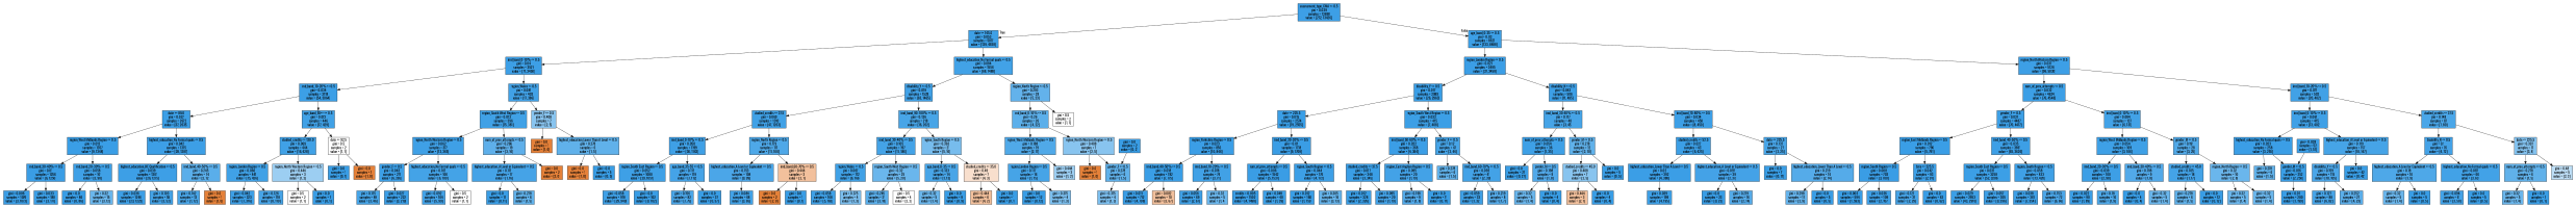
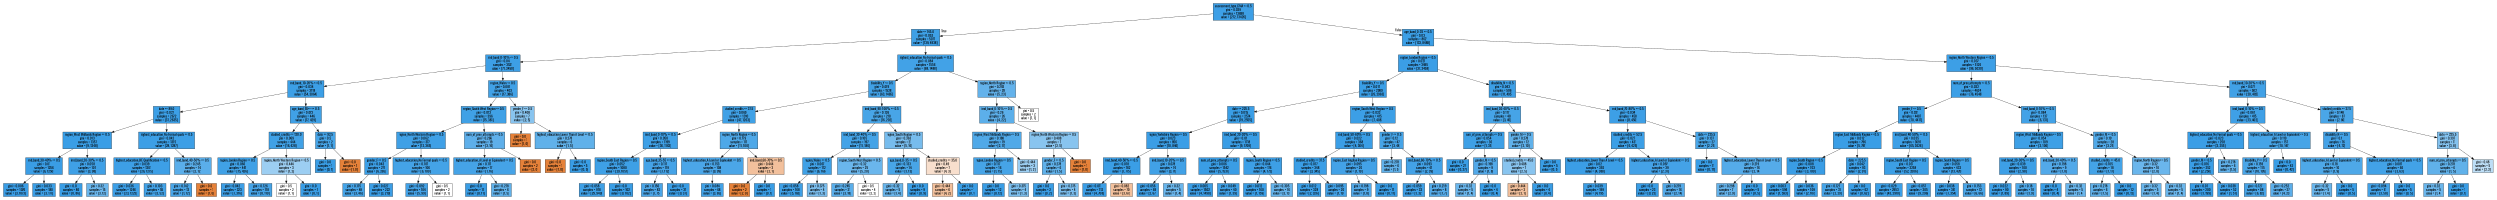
  digraph {
    fontname=Oswald
    node [color=black fillcolor="#399de5ff" fontname=Oswald shape=box style=filled]
    edge [fontname=Oswald]
    n1 [fillcolor="#399de5fa" label="assessment_type_CMA <= 0.5\ngini = 0.039\nsamples = 13698\nvalue = [272, 13426]"]
    n2 [fillcolor="#399de5f8" label="date <= 145.0\ngini = 0.053\nsamples = 5077\nvalue = [139, 4938]"]
    n3 [fillcolor="#399de5fb" label="age_band_0-35 <= 0.5\ngini = 0.03\nsamples = 8621\nvalue = [133, 8488]"]
    n4 [fillcolor="#399de5fa" label="imd_band_0-10% <= 0.5\ngini = 0.04\nsamples = 3521\nvalue = [71, 3450]"]
    n5 [fillcolor="#399de5f3" label="highest_education_No Formal quals <= 0.5\ngini = 0.084\nsamples = 1556\nvalue = [68, 1488]"]
    n6 [fillcolor="#399de5fc" label="region_London Region <= 0.5\ngini = 0.021\nsamples = 3495\nvalue = [37, 3458]"]
    n7 [fillcolor="#399de5fa" label="region_North Western Region <= 0.5\ngini = 0.037\nsamples = 5126\nvalue = [96, 5030]"]
    n8 [fillcolor="#399de5fb" label="imd_band_10-20% <= 0.5\ngini = 0.034\nsamples = 3118\nvalue = [54, 3064]"]
    n9 [fillcolor="#399de5f4" label="region_Wales <= 0.5\ngini = 0.081\nsamples = 403\nvalue = [17, 386]"]
    n10 [fillcolor="#399de5f4" label="disability_Y <= 0.5\ngini = 0.079\nsamples = 1528\nvalue = [63, 1465]"]
    n11 [fillcolor="#399de5c8" label="region_North Region <= 0.5\ngini = 0.293\nsamples = 28\nvalue = [5, 23]"]
    n12 [fillcolor="#399de5fb" label="date <= 89.0\ngini = 0.027\nsamples = 2672\nvalue = [37, 2635]"]
    n13 [fillcolor="#399de5f5" label="age_band_55<= <= 0.5\ngini = 0.073\nsamples = 446\nvalue = [17, 429]"]
    n14 [fillcolor="#399de5f5" label="region_South West Region <= 0.5\ngini = 0.073\nsamples = 396\nvalue = [15, 381]"]
    n15 [fillcolor="#399de599" label="gender_F <= 0.5\ngini = 0.408\nsamples = 7\nvalue = [2, 5]"]
    n16 [fillcolor="#399de5fd" label="region_West Midlands Region <= 0.5\ngini = 0.013\nsamples = 1357\nvalue = [9, 1348]"]
    n17 [fillcolor="#399de5f9" label="highest_education_No Formal quals <= 0.5\ngini = 0.042\nsamples = 1315\nvalue = [28, 1287]"]
    n18 [fillcolor="#399de5f5" label="studied_credits <= 120.0\ngini = 0.069\nsamples = 444\nvalue = [16, 428]"]
-   n19 [fillcolor="#e5813900" label="date <= 92.5\ngini = 0.5\nsamples = 2\nvalue = [1, 1]"]
+   n19 [fillcolor="#399de5ee" label="date <= 92.5\ngini = 0.5\nsamples = 2\nvalue = [1, 1]"]
    n20 [fillcolor="#399de5fe" label="imd_band_30-40% <= 0.5\ngini = 0.01\nsamples = 1256\nvalue = [6, 1250]"]
    n21 [fillcolor="#399de5f7" label="imd_band_20-30% <= 0.5\ngini = 0.058\nsamples = 101\nvalue = [3, 98]"]
    n22 [fillcolor="#399de5fa" label="highest_education_HE Qualification <= 0.5\ngini = 0.039\nsamples = 1301\nvalue = [26, 1275]"]
    n23 [fillcolor="#399de5d4" label="imd_band_40-50% <= 0.5\ngini = 0.245\nsamples = 14\nvalue = [2, 12]"]
    n24 [fillcolor="#399de5fe" label="gini = 0.006\nsamples = 1076\nvalue = [3, 1073]"]
    n25 [fillcolor="#399de5fb" label="gini = 0.033\nsamples = 180\nvalue = [3, 177]"]
    n26 [label="gini = 0.0\nsamples = 86\nvalue = [0, 86]"]
    n27 [fillcolor="#399de5bf" label="gini = 0.32\nsamples = 15\nvalue = [3, 12]"]
    n28 [fillcolor="#399de5fa" label="gini = 0.036\nsamples = 1246\nvalue = [23, 1223]"]
    n29 [fillcolor="#399de5f0" label="gini = 0.103\nsamples = 55\nvalue = [3, 52]"]
    n30 [fillcolor="#399de5ea" label="gini = 0.142\nsamples = 13\nvalue = [1, 12]"]
    n31 [fillcolor="#e58139ff" label="gini = 0.0\nsamples = 1\nvalue = [1, 0]"]
    n32 [fillcolor="#399de5f6" label="region_London Region <= 0.5\ngini = 0.066\nsamples = 441\nvalue = [15, 426]"]
    n33 [fillcolor="#399de57f" label="region_North Western Region <= 0.5\ngini = 0.444\nsamples = 3\nvalue = [1, 2]"]
    n34 [label="gini = 0.0\nsamples = 1\nvalue = [0, 1]"]
    n35 [fillcolor="#e58139ff" label="gini = 0.0\nsamples = 1\nvalue = [1, 0]"]
    n36 [fillcolor="#399de5f9" label="gini = 0.042\nsamples = 323\nvalue = [7, 316]"]
    n37 [fillcolor="#399de5ec" label="gini = 0.126\nsamples = 118\nvalue = [8, 110]"]
    n38 [fillcolor="#e5813900" label="gini = 0.5\nsamples = 2\nvalue = [1, 1]"]
    n39 [label="gini = 0.0\nsamples = 1\nvalue = [0, 1]"]
    n40 [fillcolor="#399de5f7" label="region_North Western Region <= 0.5\ngini = 0.062\nsamples = 377\nvalue = [12, 365]"]
    n41 [fillcolor="#399de5cf" label="num_of_prev_attempts <= 0.5\ngini = 0.266\nsamples = 19\nvalue = [3, 16]"]
    n42 [fillcolor="#e58139ff" label="gini = 0.0\nsamples = 1\nvalue = [1, 0]"]
    n43 [fillcolor="#399de5cc" label="highest_education_Lower Than A Level <= 0.5\ngini = 0.278\nsamples = 6\nvalue = [1, 5]"]
    n44 [fillcolor="#399de5f9" label="gender_F <= 0.5\ngini = 0.043\nsamples = 271\nvalue = [6, 265]"]
    n45 [fillcolor="#399de5f0" label="highest_education_No Formal quals <= 0.5\ngini = 0.107\nsamples = 106\nvalue = [6, 100]"]
    n46 [fillcolor="#399de5ef" label="highest_education_A Level or Equivalent <= 0.5\ngini = 0.111\nsamples = 17\nvalue = [1, 16]"]
    n47 [fillcolor="#e58139ff" label="gini = 0.0\nsamples = 2\nvalue = [2, 0]"]
    n48 [fillcolor="#399de5ee" label="gini = 0.115\nsamples = 49\nvalue = [3, 46]"]
    n49 [fillcolor="#399de5fc" label="gini = 0.027\nsamples = 222\nvalue = [3, 219]"]
    n50 [fillcolor="#399de5f2" label="gini = 0.092\nsamples = 104\nvalue = [5, 99]"]
    n51 [fillcolor="#e5813900" label="gini = 0.5\nsamples = 2\nvalue = [1, 1]"]
    n52 [label="gini = 0.0\nsamples = 11\nvalue = [0, 11]"]
    n53 [fillcolor="#399de5cc" label="gini = 0.278\nsamples = 6\nvalue = [1, 5]"]
    n54 [fillcolor="#e58139ff" label="gini = 0.0\nsamples = 1\nvalue = [1, 0]"]
    n55 [label="gini = 0.0\nsamples = 5\nvalue = [0, 5]"]
    n56 [fillcolor="#399de5f6" label="studied_credits <= 37.5\ngini = 0.069\nsamples = 1310\nvalue = [47, 1263]"]
    n57 [fillcolor="#399de5eb" label="imd_band_90-100% <= 0.5\ngini = 0.136\nsamples = 218\nvalue = [16, 202]"]
    n58 [fillcolor="#399de5d1" label="imd_band_0-10% <= 0.5\ngini = 0.26\nsamples = 26\nvalue = [4, 22]"]
    n59 [fillcolor="#e5813900" label="gini = 0.5\nsamples = 2\nvalue = [1, 1]"]
    n60 [fillcolor="#399de5f7" label="imd_band_0-10% <= 0.5\ngini = 0.058\nsamples = 1199\nvalue = [36, 1163]"]
    n61 [fillcolor="#399de5e3" label="region_North Region <= 0.5\ngini = 0.179\nsamples = 111\nvalue = [11, 100]"]
    n62 [fillcolor="#399de5f0" label="imd_band_30-40% <= 0.5\ngini = 0.105\nsamples = 197\nvalue = [11, 186]"]
    n63 [fillcolor="#399de5af" label="region_South Region <= 0.5\ngini = 0.363\nsamples = 21\nvalue = [5, 16]"]
    n64 [fillcolor="#399de5f8" label="region_South East Region <= 0.5\ngini = 0.052\nsamples = 1080\nvalue = [29, 1051]"]
    n65 [fillcolor="#399de5ef" label="age_band_35-55 <= 0.5\ngini = 0.111\nsamples = 119\nvalue = [7, 112]"]
    n66 [fillcolor="#399de5e8" label="highest_education_A Level or Equivalent <= 0.5\ngini = 0.153\nsamples = 108\nvalue = [9, 99]"]
    n67 [fillcolor="#e581397f" label="imd_band_60-70% <= 0.5\ngini = 0.444\nsamples = 3\nvalue = [2, 1]"]
    n68 [fillcolor="#399de5f7" label="gini = 0.058\nsamples = 978\nvalue = [29, 949]"]
    n69 [label="gini = 0.0\nsamples = 102\nvalue = [0, 102]"]
    n70 [fillcolor="#399de5e7" label="gini = 0.156\nsamples = 82\nvalue = [7, 75]"]
    n71 [label="gini = 0.0\nsamples = 37\nvalue = [0, 37]"]
    n72 [fillcolor="#399de5f3" label="gini = 0.084\nsamples = 68\nvalue = [3, 65]"]
    n73 [fillcolor="#e58139ff" label="gini = 0.0\nsamples = 2\nvalue = [2, 0]"]
    n74 [label="gini = 0.0\nsamples = 1\nvalue = [0, 1]"]
    n75 [fillcolor="#399de5f6" label="region_Wales <= 0.5\ngini = 0.067\nsamples = 172\nvalue = [6, 166]"]
    n76 [fillcolor="#399de5bf" label="region_South West Region <= 0.5\ngini = 0.32\nsamples = 25\nvalue = [5, 20]"]
    n77 [fillcolor="#399de5eb" label="age_band_0-35 <= 0.5\ngini = 0.133\nsamples = 14\nvalue = [1, 13]"]
    n78 [fillcolor="#e5813940" label="studied_credits <= 35.0\ngini = 0.49\nsamples = 7\nvalue = [4, 3]"]
    n79 [fillcolor="#399de5f7" label="gini = 0.058\nsamples = 168\nvalue = [5, 163]"]
    n80 [fillcolor="#399de5aa" label="gini = 0.375\nsamples = 4\nvalue = [1, 3]"]
    n81 [fillcolor="#399de5d4" label="gini = 0.245\nsamples = 21\nvalue = [3, 18]"]
    n82 [fillcolor="#e5813900" label="gini = 0.5\nsamples = 4\nvalue = [2, 2]"]
    n83 [fillcolor="#399de5bf" label="gini = 0.32\nsamples = 5\nvalue = [1, 4]"]
    n84 [label="gini = 0.0\nsamples = 9\nvalue = [0, 9]"]
    n85 [fillcolor="#e581397f" label="gini = 0.444\nsamples = 6\nvalue = [4, 2]"]
    n86 [label="gini = 0.0\nsamples = 1\nvalue = [0, 1]"]
    n87 [fillcolor="#399de5e1" label="region_West Midlands Region <= 0.5\ngini = 0.188\nsamples = 19\nvalue = [2, 17]"]
    n88 [fillcolor="#399de599" label="region_North Western Region <= 0.5\ngini = 0.408\nsamples = 7\nvalue = [2, 5]"]
    n89 [fillcolor="#399de5ee" label="region_London Region <= 0.5\ngini = 0.117\nsamples = 16\nvalue = [1, 15]"]
    n90 [fillcolor="#399de57f" label="gini = 0.444\nsamples = 3\nvalue = [1, 2]"]
    n91 [fillcolor="#399de5cc" label="gender_F <= 0.5\ngini = 0.278\nsamples = 6\nvalue = [1, 5]"]
    n92 [fillcolor="#e58139ff" label="gini = 0.0\nsamples = 1\nvalue = [1, 0]"]
    n93 [label="gini = 0.0\nsamples = 12\nvalue = [0, 12]"]
    n94 [fillcolor="#399de5aa" label="gini = 0.375\nsamples = 4\nvalue = [1, 3]"]
    n95 [label="gini = 0.0\nsamples = 2\nvalue = [0, 2]"]
    n96 [fillcolor="#399de5aa" label="gini = 0.375\nsamples = 4\nvalue = [1, 3]"]
    n97 [fillcolor="#399de5fd" label="disability_Y <= 0.5\ngini = 0.017\nsamples = 2989\nvalue = [26, 2963]"]
    n98 [fillcolor="#399de5f9" label="disability_N <= 0.5\ngini = 0.043\nsamples = 506\nvalue = [11, 495]"]
    n99 [fillcolor="#399de5fb" label="num_of_prev_attempts <= 0.5\ngini = 0.032\nsamples = 4624\nvalue = [76, 4548]"]
    n100 [fillcolor="#399de5f4" label="imd_band_10-20% <= 0.5\ngini = 0.077\nsamples = 502\nvalue = [20, 482]"]
    n101 [fillcolor="#399de5fd" label="date <= 225.5\ngini = 0.015\nsamples = 2574\nvalue = [19, 2555]"]
    n102 [fillcolor="#399de5fb" label="region_South West Region <= 0.5\ngini = 0.033\nsamples = 415\nvalue = [7, 408]"]
    n103 [fillcolor="#399de5ee" label="imd_band_30-40% <= 0.5\ngini = 0.117\nsamples = 48\nvalue = [3, 45]"]
    n104 [fillcolor="#399de5fa" label="imd_band_70-80% <= 0.5\ngini = 0.034\nsamples = 458\nvalue = [8, 450]"]
    n105 [fillcolor="#399de5fc" label="region_Yorkshire Region <= 0.5\ngini = 0.023\nsamples = 856\nvalue = [10, 846]"]
    n106 [fillcolor="#399de5fe" label="imd_band_20-30% <= 0.5\ngini = 0.01\nsamples = 1718\nvalue = [9, 1709]"]
    n107 [fillcolor="#399de5fc" label="imd_band_50-60% <= 0.5\ngini = 0.022\nsamples = 368\nvalue = [4, 364]"]
    n108 [fillcolor="#399de5ee" label="gender_F <= 0.5\ngini = 0.12\nsamples = 47\nvalue = [3, 44]"]
    n109 [fillcolor="#399de5fd" label="imd_band_40-50% <= 0.5\ngini = 0.018\nsamples = 782\nvalue = [7, 775]"]
    n110 [fillcolor="#399de5f4" label="imd_band_10-20% <= 0.5\ngini = 0.078\nsamples = 74\nvalue = [3, 71]"]
    n111 [fillcolor="#399de5fe" label="num_of_prev_attempts <= 0.5\ngini = 0.006\nsamples = 1542\nvalue = [5, 1537]"]
    n112 [fillcolor="#399de5f9" label="region_South Region <= 0.5\ngini = 0.044\nsamples = 176\nvalue = [4, 172]"]
    n113 [fillcolor="#399de5fe" label="gini = 0.011\nsamples = 712\nvalue = [4, 708]"]
    n114 [fillcolor="#e581397f" label="gini = 0.082\nsamples = 70\nvalue = [3, 67]"]
    n115 [fillcolor="#399de5f7" label="gini = 0.056\nsamples = 69\nvalue = [2, 67]"]
    n116 [fillcolor="#399de5bf" label="gini = 0.32\nsamples = 5\nvalue = [1, 4]"]
-   n117 [fillcolor="#399de5fe" label="credits = 0.005\nsamples = 1502\nvalue = [4, 1498]"]
+   n117 [fillcolor="#399de5fe" label="gini = 0.005\nsamples = 1502\nvalue = [4, 1498]"]
    n118 [fillcolor="#399de5f8" label="gini = 0.049\nsamples = 40\nvalue = [1, 39]"]
    n119 [fillcolor="#399de5fd" label="gini = 0.012\nsamples = 160\nvalue = [1, 159]"]
    n120 [fillcolor="#399de5c4" label="gini = 0.305\nsamples = 16\nvalue = [3, 13]"]
    n121 [fillcolor="#399de5fd" label="studied_credits <= 37.5\ngini = 0.017\nsamples = 348\nvalue = [3, 345]"]
    n122 [fillcolor="#399de5f2" label="region_East Anglian Region <= 0.5\ngini = 0.095\nsamples = 20\nvalue = [1, 19]"]
    n123 [fillcolor="#399de5cc" label="gini = 0.278\nsamples = 6\nvalue = [1, 5]"]
    n124 [fillcolor="#399de5f2" label="imd_band_60-70% <= 0.5\ngini = 0.093\nsamples = 41\nvalue = [2, 39]"]
    n125 [fillcolor="#399de5fd" label="gini = 0.012\nsamples = 328\nvalue = [2, 326]"]
    n126 [fillcolor="#399de5f2" label="gini = 0.095\nsamples = 20\nvalue = [1, 19]"]
    n127 [fillcolor="#399de5df" label="gini = 0.198\nsamples = 9\nvalue = [1, 8]"]
    n128 [label="gini = 0.0\nsamples = 11\nvalue = [0, 11]"]
    n129 [fillcolor="#399de5f7" label="gini = 0.059\nsamples = 33\nvalue = [1, 32]"]
    n130 [fillcolor="#399de5db" label="gini = 0.219\nsamples = 8\nvalue = [1, 7]"]
    n131 [fillcolor="#399de5f8" label="num_of_prev_attempts <= 0.5\ngini = 0.054\nsamples = 36\nvalue = [1, 35]"]
    n132 [fillcolor="#399de5cc" label="gender_M <= 0.5\ngini = 0.278\nsamples = 12\nvalue = [2, 10]"]
    n133 [fillcolor="#399de5fb" label="studied_credits <= 52.5\ngini = 0.027\nsamples = 431\nvalue = [6, 425]"]
    n134 [fillcolor="#399de5eb" label="date <= 225.5\ngini = 0.137\nsamples = 27\nvalue = [2, 25]"]
    n135 [label="gini = 0.0\nsamples = 27\nvalue = [0, 27]"]
    n136 [fillcolor="#399de5df" label="gender_M <= 0.5\ngini = 0.198\nsamples = 9\nvalue = [1, 8]"]
    n137 [fillcolor="#399de599" label="studied_credits <= 45.0\ngini = 0.408\nsamples = 7\nvalue = [2, 5]"]
    n138 [label="gini = 0.0\nsamples = 5\nvalue = [0, 5]"]
    n139 [fillcolor="#399de5bf" label="gini = 0.32\nsamples = 5\nvalue = [1, 4]"]
    n140 [label="gini = 0.0\nsamples = 4\nvalue = [0, 4]"]
    n141 [fillcolor="#e581397f" label="gini = 0.444\nsamples = 3\nvalue = [2, 1]"]
    n142 [label="gini = 0.0\nsamples = 4\nvalue = [0, 4]"]
    n143 [fillcolor="#399de5fc" label="highest_education_Lower Than A Level <= 0.5\ngini = 0.02\nsamples = 392\nvalue = [4, 388]"]
    n144 [fillcolor="#399de5f1" label="highest_education_A Level or Equivalent <= 0.5\ngini = 0.097\nsamples = 39\nvalue = [2, 37]"]
    n145 [label="gini = 0.0\nsamples = 11\nvalue = [0, 11]"]
    n146 [fillcolor="#399de5db" label="highest_education_Lower Than A Level <= 0.5\ngini = 0.219\nsamples = 16\nvalue = [2, 14]"]
    n147 [fillcolor="#399de5fa" label="gini = 0.039\nsamples = 199\nvalue = [4, 195]"]
    n148 [label="gini = 0.0\nsamples = 23\nvalue = [0, 23]"]
    n149 [fillcolor="#399de5db" label="gini = 0.219\nsamples = 16\nvalue = [2, 14]"]
    n150 [fillcolor="#399de5c6" label="gini = 0.298\nsamples = 11\nvalue = [2, 9]"]
    n151 [label="gini = 0.0\nsamples = 5\nvalue = [0, 5]"]
    n152 [fillcolor="#399de5fb" label="gender_F <= 0.5\ngini = 0.031\nsamples = 4487\nvalue = [70, 4417]"]
    n153 [fillcolor="#399de5f3" label="imd_band_0-10% <= 0.5\ngini = 0.084\nsamples = 137\nvalue = [6, 131]"]
    n154 [fillcolor="#399de5f7" label="imd_band_0-10% <= 0.5\ngini = 0.061\nsamples = 415\nvalue = [13, 402]"]
    n155 [fillcolor="#399de5e9" label="studied_credits <= 37.5\ngini = 0.148\nsamples = 87\nvalue = [7, 80]"]
    n156 [fillcolor="#399de5fd" label="region_East Midlands Region <= 0.5\ngini = 0.012\nsamples = 796\nvalue = [5, 791]"]
    n157 [fillcolor="#399de5fa" label="imd_band_40-50% <= 0.5\ngini = 0.035\nsamples = 3691\nvalue = [65, 3626]"]
    n158 [fillcolor="#399de5f8" label="region_West Midlands Region <= 0.5\ngini = 0.054\nsamples = 109\nvalue = [3, 106]"]
    n159 [fillcolor="#399de5e0" label="gender_M <= 0.5\ngini = 0.191\nsamples = 28\nvalue = [3, 25]"]
    n160 [fillcolor="#399de5fe" label="region_South Region <= 0.5\ngini = 0.008\nsamples = 703\nvalue = [3, 700]"]
    n161 [fillcolor="#399de5f9" label="date <= 225.5\ngini = 0.042\nsamples = 93\nvalue = [2, 91]"]
    n162 [fillcolor="#399de5fb" label="region_South East Region <= 0.5\ngini = 0.031\nsamples = 3258\nvalue = [52, 3206]"]
    n163 [fillcolor="#399de5f7" label="region_South Region <= 0.5\ngini = 0.058\nsamples = 433\nvalue = [13, 420]"]
    n164 [label="gini = 0.003\nsamples = 594\nvalue = [1, 593]"]
    n165 [fillcolor="#399de5fa" label="gini = 0.036\nsamples = 109\nvalue = [2, 107]"]
    n166 [fillcolor="#399de5ed" label="gini = 0.121\nsamples = 31\nvalue = [2, 29]"]
    n167 [label="gini = 0.0\nsamples = 62\nvalue = [0, 62]"]
    n168 [fillcolor="#399de5fb" label="gini = 0.029\nsamples = 2953\nvalue = [43, 2910]"]
    n169 [fillcolor="#399de5f7" label="gini = 0.057\nsamples = 305\nvalue = [9, 296]"]
    n170 [fillcolor="#399de5fa" label="gini = 0.038\nsamples = 361\nvalue = [7, 354]"]
    n171 [fillcolor="#399de5e8" label="gini = 0.153\nsamples = 72\nvalue = [6, 66]"]
    n172 [fillcolor="#399de5fa" label="imd_band_20-30% <= 0.5\ngini = 0.039\nsamples = 100\nvalue = [2, 98]"]
    n173 [fillcolor="#399de5df" label="imd_band_30-40% <= 0.5\ngini = 0.198\nsamples = 9\nvalue = [1, 8]"]
    n174 [fillcolor="#399de5f0" label="studied_credits <= 45.0\ngini = 0.105\nsamples = 18\nvalue = [1, 17]"]
    n175 [fillcolor="#399de5bf" label="region_North Region <= 0.5\ngini = 0.32\nsamples = 10\nvalue = [2, 8]"]
    n176 [fillcolor="#399de5fc" label="gini = 0.022\nsamples = 90\nvalue = [1, 89]"]
    n177 [fillcolor="#399de5e3" label="gini = 0.18\nsamples = 10\nvalue = [1, 9]"]
    n178 [label="gini = 0.0\nsamples = 4\nvalue = [0, 4]"]
    n179 [fillcolor="#399de5bf" label="gini = 0.32\nsamples = 5\nvalue = [1, 4]"]
    n180 [fillcolor="#399de5cc" label="gini = 0.278\nsamples = 6\nvalue = [1, 5]"]
    n181 [label="gini = 0.0\nsamples = 12\nvalue = [0, 12]"]
    n182 [fillcolor="#399de5bf" label="gini = 0.32\nsamples = 5\nvalue = [1, 4]"]
    n183 [fillcolor="#399de5bf" label="gini = 0.32\nsamples = 5\nvalue = [1, 4]"]
    n184 [fillcolor="#399de5fc" label="highest_education_No Formal quals <= 0.5\ngini = 0.023\nsamples = 258\nvalue = [3, 255]"]
    n185 [fillcolor="#399de5ee" label="highest_education_A Level or Equivalent <= 0.5\ngini = 0.119\nsamples = 157\nvalue = [10, 147]"]
    n186 [fillcolor="#399de5f1" label="disability_N <= 0.5\ngini = 0.1\nsamples = 76\nvalue = [4, 72]"]
    n187 [fillcolor="#399de59f" label="date <= 225.5\ngini = 0.397\nsamples = 11\nvalue = [3, 8]"]
    n188 [fillcolor="#399de5fd" label="gender_M <= 0.5\ngini = 0.016\nsamples = 252\nvalue = [2, 250]"]
    n189 [fillcolor="#399de5cc" label="gini = 0.278\nsamples = 6\nvalue = [1, 5]"]
    n190 [fillcolor="#399de5e7" label="disability_Y <= 0.5\ngini = 0.159\nsamples = 115\nvalue = [10, 105]"]
    n191 [label="gini = 0.0\nsamples = 42\nvalue = [0, 42]"]
    n192 [fillcolor="#399de5fe" label="gini = 0.01\nsamples = 200\nvalue = [1, 199]"]
    n193 [fillcolor="#399de5fa" label="gini = 0.038\nsamples = 52\nvalue = [1, 51]"]
    n194 [fillcolor="#399de5ec" label="gini = 0.127\nsamples = 88\nvalue = [6, 82]"]
    n195 [fillcolor="#399de5d3" label="gini = 0.252\nsamples = 27\nvalue = [4, 23]"]
    n196 [fillcolor="#399de5e3" label="highest_education_A Level or Equivalent <= 0.5\ngini = 0.18\nsamples = 10\nvalue = [1, 9]"]
    n197 [fillcolor="#399de5f3" label="highest_education_No Formal quals <= 0.5\ngini = 0.087\nsamples = 66\nvalue = [3, 63]"]
    n198 [fillcolor="#399de5cc" label="num_of_prev_attempts <= 0.5\ngini = 0.278\nsamples = 6\nvalue = [1, 5]"]
    n199 [fillcolor="#399de555" label="gini = 0.48\nsamples = 5\nvalue = [2, 3]"]
    n200 [fillcolor="#399de5bf" label="gini = 0.32\nsamples = 5\nvalue = [1, 4]"]
    n201 [label="gini = 0.0\nsamples = 5\nvalue = [0, 5]"]
    n202 [fillcolor="#399de5f2" label="gini = 0.094\nsamples = 61\nvalue = [3, 58]"]
    n203 [label="gini = 0.0\nsamples = 5\nvalue = [0, 5]"]
    n204 [fillcolor="#399de5bf" label="gini = 0.32\nsamples = 5\nvalue = [1, 4]"]
    n205 [label="gini = 0.0\nsamples = 1\nvalue = [0, 1]"]
    n1 -> n2 [headlabel=True labelangle=45 labeldistance=2.5]
    n1 -> n3 [headlabel=False labelangle=-45 labeldistance=2.5]
    n2 -> n4
    n2 -> n5
    n3 -> n6
    n3 -> n7
    n4 -> n8
    n4 -> n9
    n5 -> n10
    n5 -> n11
    n6 -> n97
    n6 -> n98
    n7 -> n99
    n7 -> n100
    n8 -> n12
    n8 -> n13
    n9 -> n14
    n9 -> n15
    n10 -> n56
    n10 -> n57
    n11 -> n58
    n11 -> n59
    n12 -> n16
    n12 -> n17
    n13 -> n18
    n13 -> n19
    n14 -> n40
    n14 -> n41
    n15 -> n42
    n15 -> n43
    n16 -> n20
    n16 -> n21
    n17 -> n22
    n17 -> n23
    n18 -> n32
    n18 -> n33
    n19 -> n34
    n19 -> n35
    n20 -> n24
    n20 -> n25
    n21 -> n26
    n21 -> n27
    n22 -> n28
    n22 -> n29
    n23 -> n30
    n23 -> n31
    n32 -> n36
    n32 -> n37
    n33 -> n38
    n33 -> n39
    n40 -> n44
    n40 -> n45
    n41 -> n46
    n41 -> n47
    n43 -> n54
    n43 -> n55
    n44 -> n48
    n44 -> n49
    n45 -> n50
    n45 -> n51
    n46 -> n52
    n46 -> n53
    n56 -> n60
    n56 -> n61
    n57 -> n62
    n57 -> n63
    n58 -> n87
    n58 -> n88
    n60 -> n64
    n60 -> n65
    n61 -> n66
    n61 -> n67
    n62 -> n75
    n62 -> n76
    n63 -> n77
    n63 -> n78
    n64 -> n68
    n64 -> n69
    n65 -> n70
    n65 -> n71
    n66 -> n72
    n67 -> n73
    n67 -> n74
    n75 -> n79
    n75 -> n80
    n76 -> n81
    n76 -> n82
    n77 -> n83
    n77 -> n84
    n78 -> n85
    n78 -> n86
    n87 -> n89
    n87 -> n90
    n88 -> n91
    n88 -> n92
    n89 -> n93
    n89 -> n94
-   n95 -> n91
+   n91 -> n95
    n91 -> n96
    n97 -> n101
    n97 -> n102
    n98 -> n103
    n98 -> n104
    n99 -> n152
    n99 -> n153
    n100 -> n154
    n100 -> n155
    n101 -> n105
    n101 -> n106
    n102 -> n107
    n102 -> n108
    n103 -> n131
    n103 -> n132
    n104 -> n133
    n104 -> n134
    n105 -> n109
    n105 -> n110
    n106 -> n111
    n106 -> n112
    n107 -> n121
    n107 -> n122
    n108 -> n123
    n108 -> n124
    n109 -> n113
    n109 -> n114
    n110 -> n115
    n110 -> n116
    n111 -> n117
    n111 -> n118
    n112 -> n119
    n112 -> n120
    n121 -> n125
    n121 -> n126
    n122 -> n127
    n122 -> n128
    n124 -> n129
    n124 -> n130
    n131 -> n135
    n131 -> n136
    n132 -> n137
    n132 -> n138
    n133 -> n143
    n133 -> n144
    n134 -> n145
    n134 -> n146
    n136 -> n139
    n136 -> n140
    n137 -> n141
    n137 -> n142
    n143 -> n147
    n144 -> n148
    n144 -> n149
    n146 -> n150
    n146 -> n151
    n152 -> n156
    n152 -> n157
    n153 -> n158
    n153 -> n159
    n154 -> n184
    n154 -> n185
    n155 -> n186
    n155 -> n187
    n156 -> n160
    n156 -> n161
    n157 -> n162
    n157 -> n163
    n158 -> n172
    n158 -> n173
    n159 -> n174
    n159 -> n175
    n160 -> n164
    n160 -> n165
    n161 -> n166
    n161 -> n167
    n162 -> n168
    n162 -> n169
    n163 -> n170
    n163 -> n171
    n172 -> n176
    n172 -> n177
    n173 -> n178
    n173 -> n179
    n174 -> n180
    n174 -> n181
    n175 -> n182
    n175 -> n183
    n184 -> n188
    n184 -> n189
    n185 -> n190
    n185 -> n191
    n186 -> n196
    n186 -> n197
    n187 -> n198
    n187 -> n199
    n188 -> n192
-   n193 -> n188
+   n188 -> n193
    n190 -> n194
    n190 -> n195
    n196 -> n200
    n196 -> n201
    n197 -> n202
    n197 -> n203
    n198 -> n204
    n198 -> n205
  }
